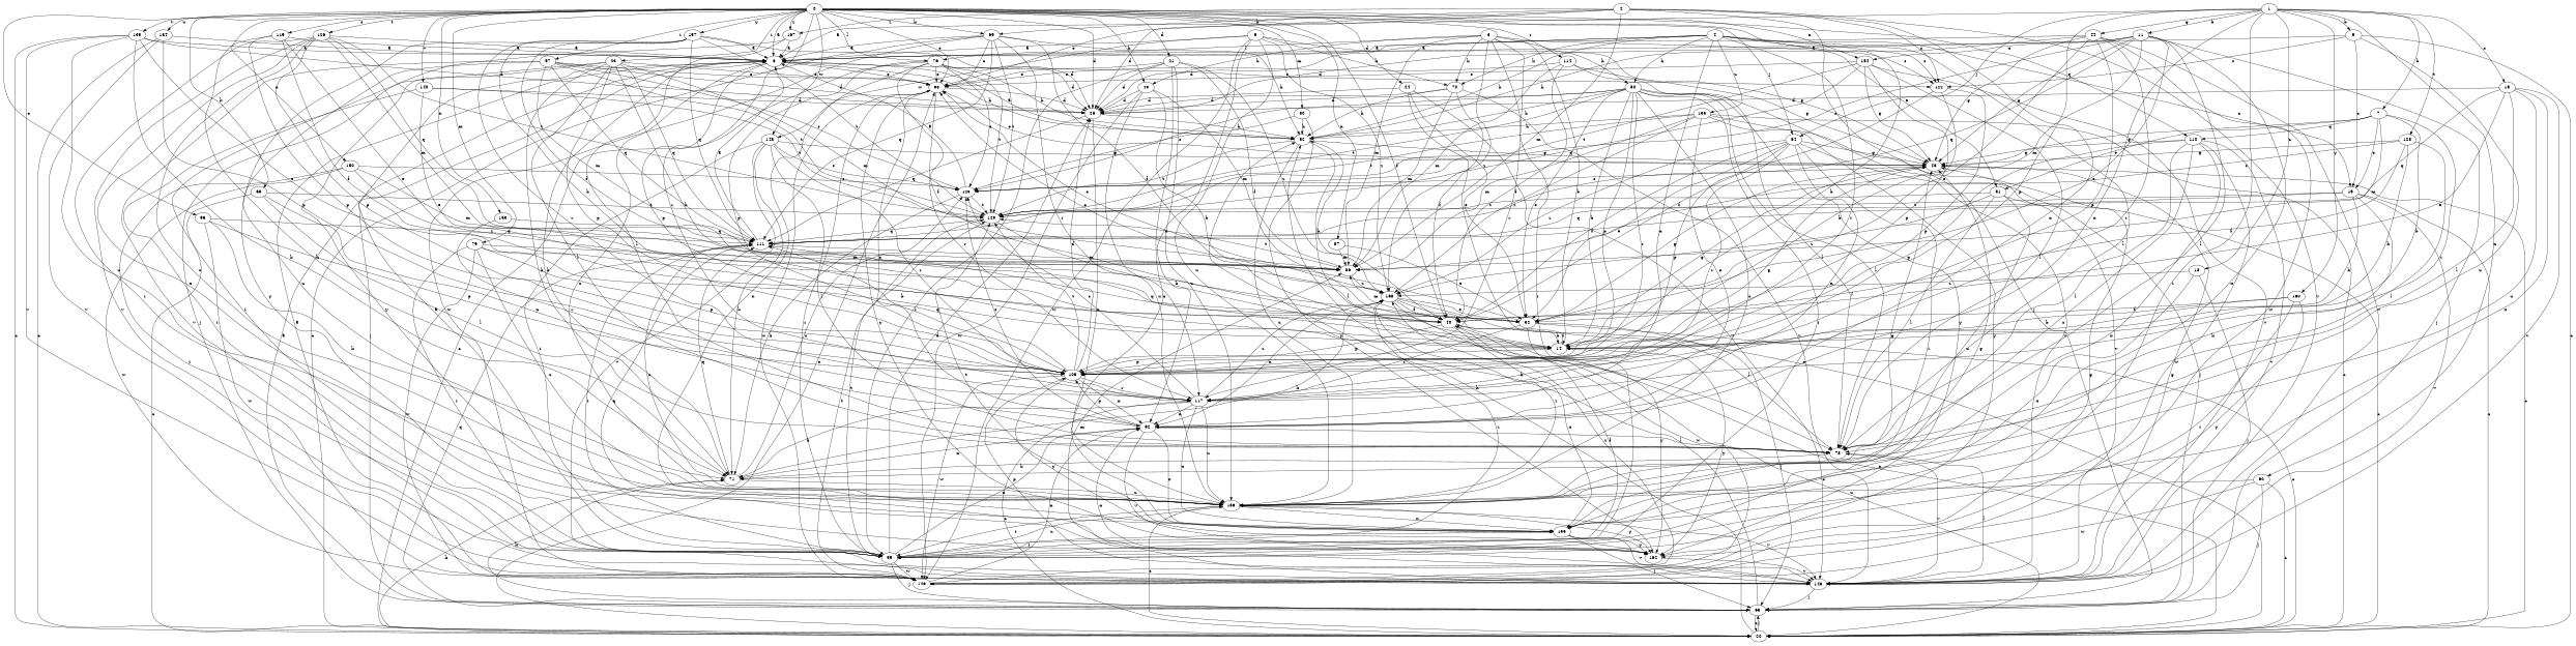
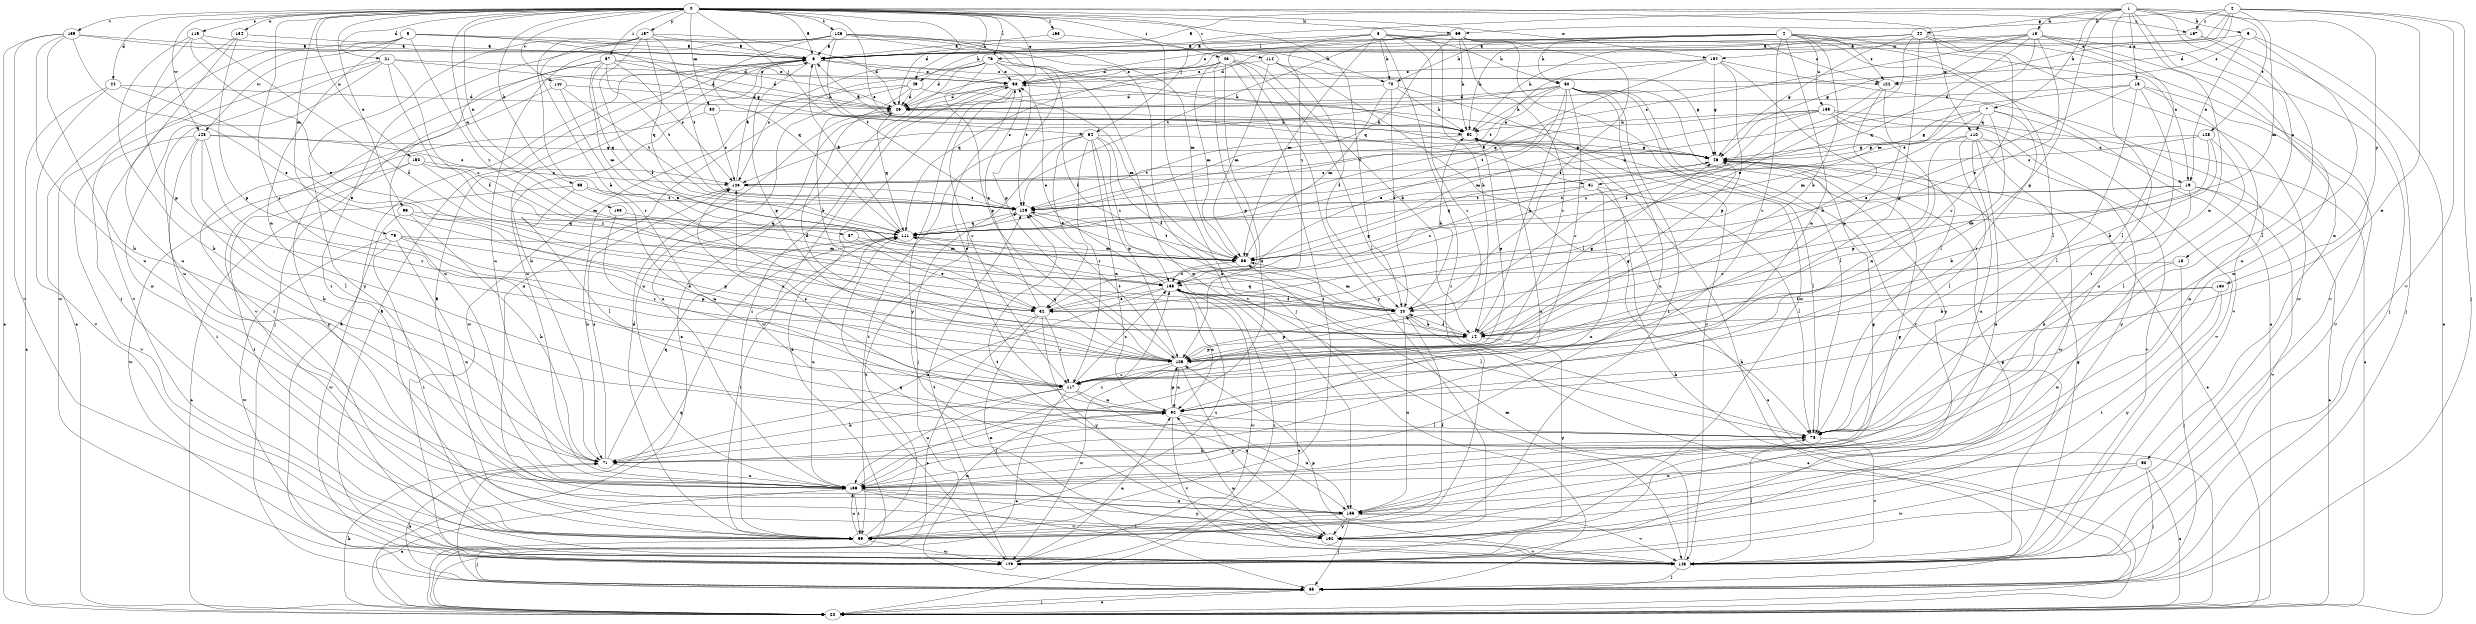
  strict digraph {
    0
    6
    21
    24
    26
    31
    40
    49
    n9 [label=23]
    57
    64
    68
    69
    76
    79
    80
    87
    96
    98
    110
    114
    117
    119
    126
    134
    139
    140
    148
    150
    153
    154
    157
+   163
    167
    105
    65
    122
    52
    136
    71
    59
    168
    155
    143
    20
    32
    111
    78
    129
    86
    14
    149
    162
    123
    92
    46
    1
    7
    9
-   13 [label=11]
+   13
    15
    18
    44
    90
    128
    160
    19
    2
    3
    50
    70
    4
    135
    5
    0 -> 6 [label=a]
    0 -> 21 [label=d]
    0 -> 24 [label=d]
    0 -> 26 [label=d]
    0 -> 31 [label=e]
    0 -> 40 [label=f]
    0 -> 49 [label=h]
    0 -> n9 [label=i]
    0 -> 57 [label=i]
    0 -> 64 [label=j]
    0 -> 68 [label=k]
    0 -> 69 [label=k]
    0 -> 76 [label=l]
    0 -> 79 [label=m]
    0 -> 80 [label=m]
    0 -> 87 [label=n]
    0 -> 96 [label=o]
    0 -> 98 [label=o]
    0 -> 110 [label=q]
    0 -> 114 [label=r]
    0 -> 117 [label=r]
    0 -> 119 [label=s]
    0 -> 126 [label=t]
    0 -> 134 [label=u]
    0 -> 139 [label=v]
    0 -> 140 [label=v]
    0 -> 148 [label=w]
    0 -> 150 [label=x]
    0 -> 153 [label=x]
    0 -> 154 [label=x]
    0 -> 157 [label=y]
+   0 -> 163 [label=z]
    0 -> 167 [label=z]
    6 -> 98 [label=o]
    6 -> 105 [label=p]
    6 -> 65 [label=j]
    6 -> 122 [label=s]
    6 -> 52 [label=h]
    6 -> 136 [label=u]
    6 -> 71 [label=k]
    21 -> 26 [label=d]
    21 -> 40 [label=f]
    21 -> 98 [label=o]
    21 -> 136 [label=u]
    21 -> 59 [label=i]
    21 -> 168 [label=z]
    21 -> 155 [label=x]
    24 -> 26 [label=d]
    24 -> 143 [label=v]
    24 -> 20 [label=c]
    24 -> 32 [label=e]
    26 -> 52 [label=h]
    26 -> 136 [label=u]
    26 -> 111 [label=q]
    31 -> 136 [label=u]
    31 -> 168 [label=z]
    31 -> 20 [label=c]
    31 -> 78 [label=l]
    31 -> 129 [label=t]
    40 -> 105 [label=p]
    40 -> 52 [label=h]
    40 -> 155 [label=x]
    40 -> 20 [label=c]
    40 -> 86 [label=m]
    40 -> 14 [label=b]
    49 -> 26 [label=d]
    49 -> 136 [label=u]
    49 -> 86 [label=m]
    49 -> 14 [label=b]
    49 -> 149 [label=w]
    n9 -> 98 [label=o]
    n9 -> 105 [label=p]
    n9 -> 71 [label=k]
    n9 -> 59 [label=i]
    n9 -> 111 [label=q]
    n9 -> 78 [label=l]
    n9 -> 86 [label=m]
    n9 -> 14 [label=b]
    n9 -> 162 [label=y]
    57 -> 26 [label=d]
    57 -> 98 [label=o]
    57 -> 136 [label=u]
    57 -> 143 [label=v]
    57 -> 111 [label=q]
    57 -> 129 [label=t]
    57 -> 86 [label=m]
    57 -> 123 [label=s]
    64 -> 40 [label=f]
    64 -> 117 [label=r]
    64 -> 105 [label=p]
    64 -> 65 [label=j]
    64 -> 59 [label=i]
    64 -> 168 [label=z]
    64 -> 32 [label=e]
    64 -> 92 [label=n]
    64 -> 46 [label=g]
    68 -> 20 [label=c]
    68 -> 78 [label=l]
    68 -> 129 [label=t]
    68 -> 92 [label=n]
    69 -> 6 [label=a]
    69 -> 40 [label=f]
    69 -> 98 [label=o]
    69 -> 117 [label=r]
    69 -> 52 [label=h]
    69 -> 20 [label=c]
    69 -> 111 [label=q]
    69 -> 129 [label=t]
    69 -> 149 [label=w]
    76 -> 26 [label=d]
    76 -> 40 [label=f]
    76 -> 98 [label=o]
    76 -> 105 [label=p]
    76 -> 52 [label=h]
    76 -> 155 [label=x]
    76 -> 20 [label=c]
    76 -> 129 [label=t]
    76 -> 123 [label=s]
    79 -> 105 [label=p]
    79 -> 136 [label=u]
    79 -> 59 [label=i]
    79 -> 86 [label=m]
    79 -> 14 [label=b]
    79 -> 149 [label=w]
    80 -> 52 [label=h]
    80 -> 162 [label=y]
    80 -> 123 [label=s]
    87 -> 32 [label=e]
    87 -> 86 [label=m]
    96 -> 105 [label=p]
    96 -> 71 [label=k]
    96 -> 111 [label=q]
    96 -> 149 [label=w]
    98 -> 26 [label=d]
    98 -> 117 [label=r]
    98 -> 59 [label=i]
    98 -> 149 [label=w]
    98 -> 162 [label=y]
    110 -> 105 [label=p]
    110 -> 136 [label=u]
    110 -> 155 [label=x]
    110 -> 143 [label=v]
    110 -> 78 [label=l]
    110 -> 149 [label=w]
    110 -> 46 [label=g]
    114 -> 40 [label=f]
    114 -> 98 [label=o]
    114 -> 78 [label=l]
    114 -> 86 [label=m]
    114 -> 46 [label=g]
    117 -> 136 [label=u]
    117 -> 71 [label=k]
    117 -> 168 [label=z]
    117 -> 155 [label=x]
    117 -> 20 [label=c]
    117 -> 123 [label=s]
    117 -> 92 [label=n]
    119 -> 6 [label=a]
    119 -> 40 [label=f]
    119 -> 105 [label=p]
    119 -> 71 [label=k]
    119 -> 32 [label=e]
    126 -> 6 [label=a]
    126 -> 105 [label=p]
    126 -> 136 [label=u]
    126 -> 59 [label=i]
    126 -> 155 [label=x]
    126 -> 143 [label=v]
    126 -> 111 [label=q]
    126 -> 129 [label=t]
    126 -> 86 [label=m]
    134 -> 6 [label=a]
    134 -> 105 [label=p]
    134 -> 143 [label=v]
    134 -> 20 [label=c]
    139 -> 6 [label=a]
    139 -> 26 [label=d]
    139 -> 136 [label=u]
    139 -> 71 [label=k]
    139 -> 143 [label=v]
    139 -> 20 [label=c]
    139 -> 32 [label=e]
    140 -> 26 [label=d]
    140 -> 59 [label=i]
    140 -> 32 [label=e]
    140 -> 129 [label=t]
    148 -> 117 [label=r]
    148 -> 71 [label=k]
    148 -> 59 [label=i]
    148 -> 143 [label=v]
    148 -> 78 [label=l]
    148 -> 123 [label=s]
    148 -> 46 [label=g]
    150 -> 59 [label=i]
    150 -> 168 [label=z]
    150 -> 86 [label=m]
    150 -> 149 [label=w]
    150 -> 123 [label=s]
    153 -> 117 [label=r]
    153 -> 111 [label=q]
    154 -> 98 [label=o]
    154 -> 105 [label=p]
    154 -> 143 [label=v]
    154 -> 111 [label=q]
    154 -> 78 [label=l]
    154 -> 129 [label=t]
    154 -> 46 [label=g]
    157 -> 6 [label=a]
    157 -> 26 [label=d]
    157 -> 40 [label=f]
    157 -> 117 [label=r]
    157 -> 111 [label=q]
    157 -> 129 [label=t]
    157 -> 14 [label=b]
    157 -> 162 [label=y]
+   163 -> 6 [label=a]
+   163 -> 65 [label=j]
    167 -> 6 [label=a]
    167 -> 65 [label=j]
    167 -> 78 [label=l]
    105 -> 26 [label=d]
    105 -> 117 [label=r]
    105 -> 111 [label=q]
    105 -> 129 [label=t]
    105 -> 149 [label=w]
    105 -> 162 [label=y]
    105 -> 92 [label=n]
    105 -> 46 [label=g]
    65 -> 6 [label=a]
    65 -> 52 [label=h]
    65 -> 71 [label=k]
    65 -> 20 [label=c]
    65 -> 111 [label=q]
    122 -> 40 [label=f]
    122 -> 105 [label=p]
    122 -> 14 [label=b]
    52 -> 6 [label=a]
    52 -> 136 [label=u]
    52 -> 78 [label=l]
    52 -> 129 [label=t]
    52 -> 46 [label=g]
    136 -> 59 [label=i]
    136 -> 168 [label=z]
    136 -> 155 [label=x]
    136 -> 143 [label=v]
    136 -> 20 [label=c]
    136 -> 162 [label=y]
    136 -> 46 [label=g]
    71 -> 136 [label=u]
    71 -> 111 [label=q]
    71 -> 123 [label=s]
    71 -> 92 [label=n]
    59 -> 6 [label=a]
    59 -> 26 [label=d]
    59 -> 40 [label=f]
    59 -> 65 [label=j]
    59 -> 136 [label=u]
    59 -> 168 [label=z]
    59 -> 129 [label=t]
    59 -> 149 [label=w]
    59 -> 92 [label=n]
    168 -> 40 [label=f]
    168 -> 98 [label=o]
    168 -> 71 [label=k]
    168 -> 20 [label=c]
    168 -> 32 [label=e]
    168 -> 78 [label=l]
    168 -> 149 [label=w]
    168 -> 92 [label=n]
    155 -> 65 [label=j]
    155 -> 59 [label=i]
    155 -> 143 [label=v]
    155 -> 129 [label=t]
    155 -> 162 [label=y]
    155 -> 46 [label=g]
    143 -> 105 [label=p]
    143 -> 65 [label=j]
    143 -> 78 [label=l]
    143 -> 86 [label=m]
    143 -> 92 [label=n]
    143 -> 46 [label=g]
    20 -> 98 [label=o]
    20 -> 65 [label=j]
    20 -> 52 [label=h]
    20 -> 71 [label=k]
    32 -> 98 [label=o]
    32 -> 117 [label=r]
    32 -> 65 [label=j]
    32 -> 20 [label=c]
    32 -> 162 [label=y]
    32 -> 46 [label=g]
    111 -> 6 [label=a]
    111 -> 136 [label=u]
    111 -> 59 [label=i]
    111 -> 86 [label=m]
    78 -> 71 [label=k]
    78 -> 143 [label=v]
    129 -> 111 [label=q]
    129 -> 14 [label=b]
    86 -> 168 [label=z]
    86 -> 129 [label=t]
    14 -> 40 [label=f]
    14 -> 105 [label=p]
    14 -> 111 [label=q]
    14 -> 162 [label=y]
    14 -> 46 [label=g]
    149 -> 6 [label=a]
    149 -> 168 [label=z]
    149 -> 129 [label=t]
    149 -> 92 [label=n]
    149 -> 46 [label=g]
    162 -> 143 [label=v]
    162 -> 111 [label=q]
    123 -> 6 [label=a]
    123 -> 71 [label=k]
    123 -> 129 [label=t]
    92 -> 98 [label=o]
    92 -> 105 [label=p]
    92 -> 155 [label=x]
    92 -> 143 [label=v]
    92 -> 78 [label=l]
    92 -> 123 [label=s]
    46 -> 98 [label=o]
    46 -> 20 [label=c]
    46 -> 123 [label=s]
    1 -> 6 [label=a]
    1 -> 64 [label=j]
    1 -> 105 [label=p]
    1 -> 59 [label=i]
    1 -> 92 [label=n]
    1 -> 7 [label=b]
    1 -> 9 [label=b]
    1 -> 13 [label=b]
    1 -> 15 [label=c]
    1 -> 18 [label=c]
    1 -> 44 [label=g]
    1 -> 90 [label=n]
    1 -> 128 [label=t]
    1 -> 160 [label=y]
    7 -> 31 [label=e]
    7 -> 110 [label=q]
    7 -> 117 [label=r]
    7 -> 86 [label=m]
    7 -> 14 [label=b]
    7 -> 46 [label=g]
    7 -> 19 [label=c]
    9 -> 6 [label=a]
    9 -> 122 [label=s]
    9 -> 136 [label=u]
    9 -> 20 [label=c]
    9 -> 19 [label=c]
    13 -> 26 [label=d]
    13 -> 154 [label=x]
    13 -> 65 [label=j]
    13 -> 155 [label=x]
    13 -> 32 [label=e]
    13 -> 111 [label=q]
    13 -> 78 [label=l]
    13 -> 86 [label=m]
    13 -> 123 [label=s]
    13 -> 46 [label=g]
    15 -> 26 [label=d]
    15 -> 136 [label=u]
    15 -> 155 [label=x]
    15 -> 143 [label=v]
    15 -> 32 [label=e]
    15 -> 111 [label=q]
    15 -> 78 [label=l]
    18 -> 65 [label=j]
    18 -> 168 [label=z]
    18 -> 155 [label=x]
    44 -> 6 [label=a]
    44 -> 117 [label=r]
    44 -> 105 [label=p]
    44 -> 52 [label=h]
    44 -> 143 [label=v]
    44 -> 32 [label=e]
    44 -> 149 [label=w]
    44 -> 46 [label=g]
    90 -> 65 [label=j]
    90 -> 136 [label=u]
    90 -> 20 [label=c]
    90 -> 149 [label=w]
    128 -> 40 [label=f]
    128 -> 78 [label=l]
    128 -> 14 [label=b]
    128 -> 123 [label=s]
    128 -> 46 [label=g]
    160 -> 40 [label=f]
    160 -> 59 [label=i]
    160 -> 14 [label=b]
    160 -> 162 [label=y]
    19 -> 71 [label=k]
    19 -> 143 [label=v]
    19 -> 20 [label=c]
    19 -> 111 [label=q]
    19 -> 129 [label=t]
    19 -> 14 [label=b]
    2 -> 26 [label=d]
    2 -> 69 [label=k]
    2 -> 98 [label=o]
    2 -> 167 [label=z]
    2 -> 65 [label=j]
    2 -> 122 [label=s]
    2 -> 143 [label=v]
    2 -> 86 [label=m]
    2 -> 92 [label=n]
    3 -> 49 [label=h]
    3 -> 76 [label=l]
    3 -> 117 [label=r]
    3 -> 122 [label=s]
    3 -> 59 [label=i]
    3 -> 168 [label=z]
    3 -> 86 [label=m]
    3 -> 14 [label=b]
    3 -> 50 [label=h]
    3 -> 70 [label=k]
    50 -> 26 [label=d]
    50 -> 117 [label=r]
-   50 -> 105 [label=p]
+   52 -> 105 [label=p]
    50 -> 52 [label=h]
    50 -> 136 [label=u]
    50 -> 59 [label=i]
    50 -> 143 [label=v]
    50 -> 32 [label=e]
    50 -> 78 [label=l]
-   50 -> 129 [label=t]
+   50 -> 129 [label=a]
    50 -> 14 [label=b]
    50 -> 162 [label=y]
    50 -> 123 [label=s]
    70 -> 26 [label=d]
    70 -> 40 [label=f]
    70 -> 52 [label=h]
    70 -> 143 [label=v]
    70 -> 86 [label=m]
    4 -> 6 [label=a]
    4 -> 26 [label=d]
    4 -> 117 [label=r]
    4 -> 122 [label=s]
    4 -> 52 [label=h]
    4 -> 78 [label=l]
    4 -> 14 [label=b]
    4 -> 92 [label=n]
    4 -> 19 [label=c]
    4 -> 50 [label=h]
    4 -> 70 [label=k]
    4 -> 135 [label=u]
    135 -> 52 [label=h]
    135 -> 168 [label=z]
    135 -> 143 [label=v]
    135 -> 20 [label=c]
    135 -> 129 [label=t]
    135 -> 86 [label=m]
    135 -> 162 [label=y]
    135 -> 92 [label=n]
    5 -> 6 [label=a]
    5 -> 148 [label=w]
    5 -> 136 [label=u]
    5 -> 168 [label=z]
    5 -> 149 [label=w]
    5 -> 92 [label=n]
    5 -> 46 [label=g]
    5 -> 70 [label=k]
  }
